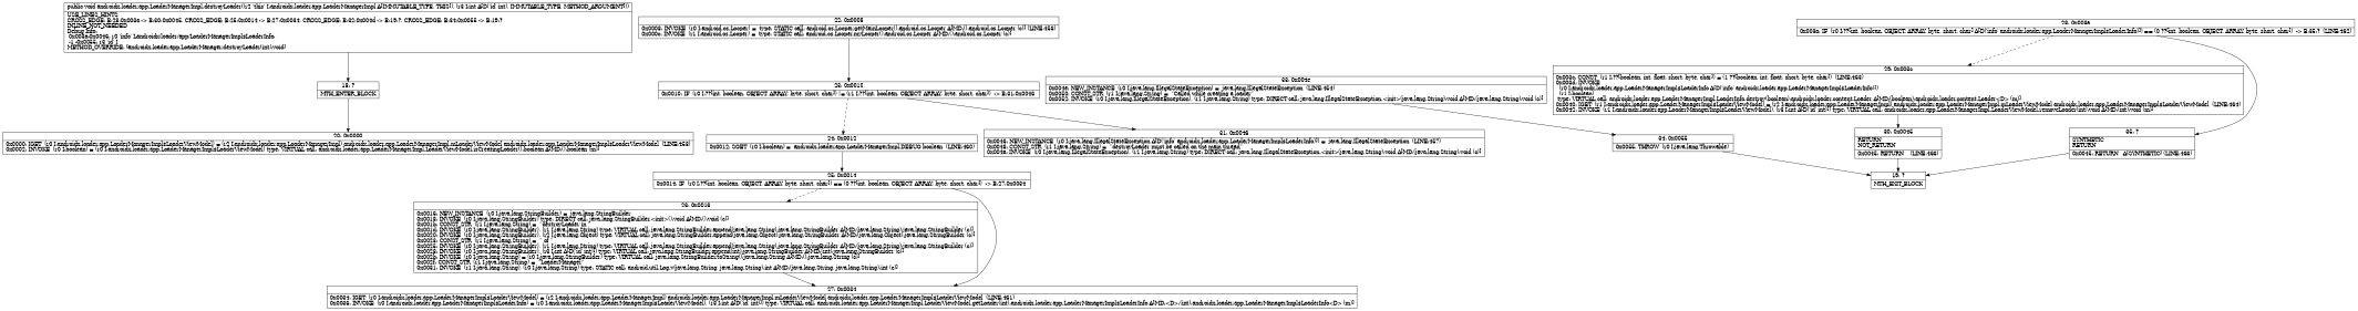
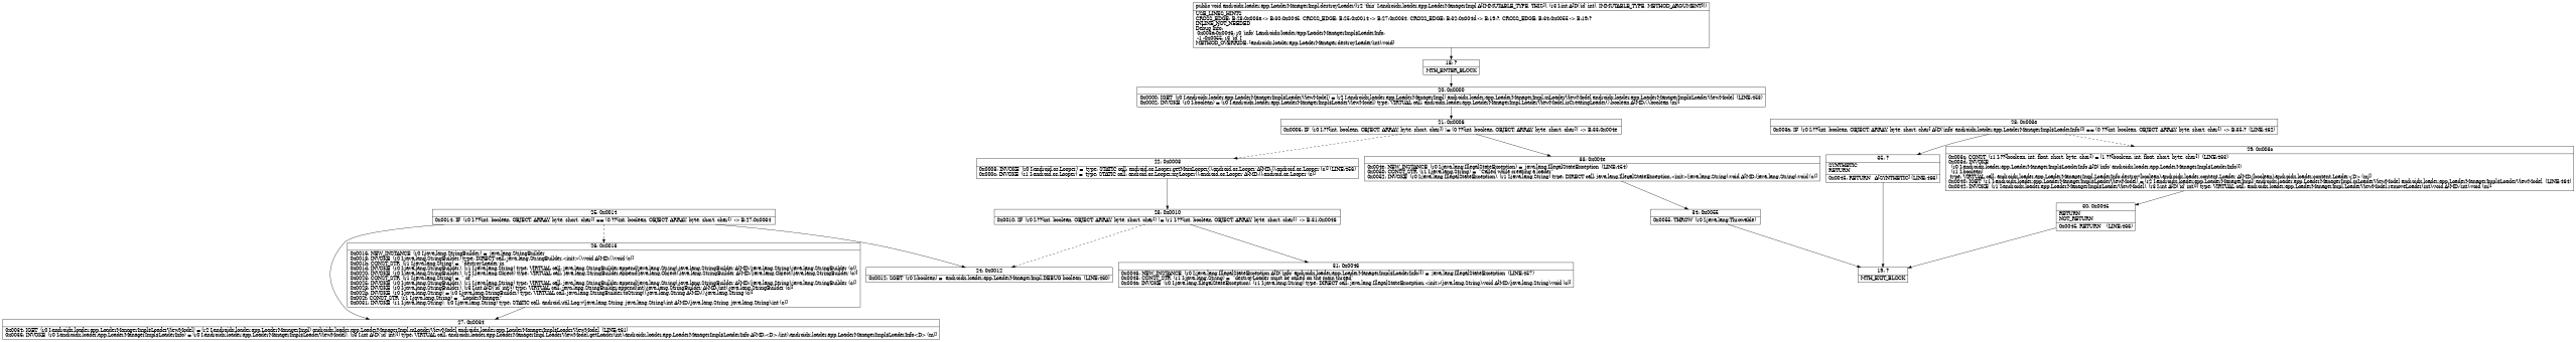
  digraph {
    node [shape=record]
    n1 [label="{18\:\ ?|MTH_ENTER_BLOCK\l}"]
    n2 [label="{20\:\ 0x0000|0x0000: IGET  (r0 I:androidx.loader.app.LoaderManagerImpl$LoaderViewModel) = (r2 I:androidx.loader.app.LoaderManagerImpl) androidx.loader.app.LoaderManagerImpl.mLoaderViewModel androidx.loader.app.LoaderManagerImpl$LoaderViewModel  (LINE:453)\l0x0002: INVOKE  (r0 I:boolean) = (r0 I:androidx.loader.app.LoaderManagerImpl$LoaderViewModel) type: VIRTUAL call: androidx.loader.app.LoaderManagerImpl.LoaderViewModel.isCreatingLoader():boolean A[MD:():boolean (m)]\l}"]
+   n3 [label="{21\:\ 0x0006|0x0006: IF  (r0 I:??[int, boolean, OBJECT, ARRAY, byte, short, char]) != (0 ??[int, boolean, OBJECT, ARRAY, byte, short, char])  \-\> B:33:0x004e \l}"]
    n4 [label="{22\:\ 0x0008|0x0008: INVOKE  (r0 I:android.os.Looper) =  type: STATIC call: android.os.Looper.getMainLooper():android.os.Looper A[MD:():android.os.Looper (c)] (LINE:456)\l0x000c: INVOKE  (r1 I:android.os.Looper) =  type: STATIC call: android.os.Looper.myLooper():android.os.Looper A[MD:():android.os.Looper (c)]\l}"]
    n5 [label="{33\:\ 0x004e|0x004e: NEW_INSTANCE  (r0 I:java.lang.IllegalStateException) =  java.lang.IllegalStateException  (LINE:454)\l0x0050: CONST_STR  (r1 I:java.lang.String) =  \"Called while creating a loader\" \l0x0052: INVOKE  (r0 I:java.lang.IllegalStateException), (r1 I:java.lang.String) type: DIRECT call: java.lang.IllegalStateException.\<init\>(java.lang.String):void A[MD:(java.lang.String):void (c)]\l}"]
    n6 [label="{23\:\ 0x0010|0x0010: IF  (r0 I:??[int, boolean, OBJECT, ARRAY, byte, short, char]) != (r1 I:??[int, boolean, OBJECT, ARRAY, byte, short, char])  \-\> B:31:0x0046 \l}"]
    n7 [label="{34\:\ 0x0055|0x0055: THROW  (r0 I:java.lang.Throwable) \l}"]
    n8 [label="{24\:\ 0x0012|0x0012: SGET  (r0 I:boolean) =  androidx.loader.app.LoaderManagerImpl.DEBUG boolean  (LINE:460)\l}"]
    n9 [label="{31\:\ 0x0046|0x0046: NEW_INSTANCE  (r0 I:java.lang.IllegalStateException A[D('info' androidx.loader.app.LoaderManagerImpl$LoaderInfo)]) =  java.lang.IllegalStateException  (LINE:457)\l0x0048: CONST_STR  (r1 I:java.lang.String) =  \"destroyLoader must be called on the main thread\" \l0x004a: INVOKE  (r0 I:java.lang.IllegalStateException), (r1 I:java.lang.String) type: DIRECT call: java.lang.IllegalStateException.\<init\>(java.lang.String):void A[MD:(java.lang.String):void (c)]\l}"]
    n10 [label="{25\:\ 0x0014|0x0014: IF  (r0 I:??[int, boolean, OBJECT, ARRAY, byte, short, char]) == (0 ??[int, boolean, OBJECT, ARRAY, byte, short, char])  \-\> B:27:0x0034 \l}"]
    n11 [label="{26\:\ 0x0016|0x0016: NEW_INSTANCE  (r0 I:java.lang.StringBuilder) =  java.lang.StringBuilder \l0x0018: INVOKE  (r0 I:java.lang.StringBuilder) type: DIRECT call: java.lang.StringBuilder.\<init\>():void A[MD:():void (c)]\l0x001b: CONST_STR  (r1 I:java.lang.String) =  \"destroyLoader in \" \l0x001d: INVOKE  (r0 I:java.lang.StringBuilder), (r1 I:java.lang.String) type: VIRTUAL call: java.lang.StringBuilder.append(java.lang.String):java.lang.StringBuilder A[MD:(java.lang.String):java.lang.StringBuilder (c)]\l0x0020: INVOKE  (r0 I:java.lang.StringBuilder), (r2 I:java.lang.Object) type: VIRTUAL call: java.lang.StringBuilder.append(java.lang.Object):java.lang.StringBuilder A[MD:(java.lang.Object):java.lang.StringBuilder (c)]\l0x0023: CONST_STR  (r1 I:java.lang.String) =  \" of \" \l0x0025: INVOKE  (r0 I:java.lang.StringBuilder), (r1 I:java.lang.String) type: VIRTUAL call: java.lang.StringBuilder.append(java.lang.String):java.lang.StringBuilder A[MD:(java.lang.String):java.lang.StringBuilder (c)]\l0x0028: INVOKE  (r0 I:java.lang.StringBuilder), (r3 I:int A[D('id' int)]) type: VIRTUAL call: java.lang.StringBuilder.append(int):java.lang.StringBuilder A[MD:(int):java.lang.StringBuilder (c)]\l0x002b: INVOKE  (r0 I:java.lang.String) = (r0 I:java.lang.StringBuilder) type: VIRTUAL call: java.lang.StringBuilder.toString():java.lang.String A[MD:():java.lang.String (c)]\l0x002f: CONST_STR  (r1 I:java.lang.String) =  \"LoaderManager\" \l0x0031: INVOKE  (r1 I:java.lang.String), (r0 I:java.lang.String) type: STATIC call: android.util.Log.v(java.lang.String, java.lang.String):int A[MD:(java.lang.String, java.lang.String):int (c)]\l}"]
    n12 [label="{27\:\ 0x0034|0x0034: IGET  (r0 I:androidx.loader.app.LoaderManagerImpl$LoaderViewModel) = (r2 I:androidx.loader.app.LoaderManagerImpl) androidx.loader.app.LoaderManagerImpl.mLoaderViewModel androidx.loader.app.LoaderManagerImpl$LoaderViewModel  (LINE:461)\l0x0036: INVOKE  (r0 I:androidx.loader.app.LoaderManagerImpl$LoaderInfo) = (r0 I:androidx.loader.app.LoaderManagerImpl$LoaderViewModel), (r3 I:int A[D('id' int)]) type: VIRTUAL call: androidx.loader.app.LoaderManagerImpl.LoaderViewModel.getLoader(int):androidx.loader.app.LoaderManagerImpl$LoaderInfo A[MD:\<D\>:(int):androidx.loader.app.LoaderManagerImpl$LoaderInfo\<D\> (m)]\l}"]
    n13 [label="{28\:\ 0x003a|0x003a: IF  (r0 I:??[int, boolean, OBJECT, ARRAY, byte, short, char] A[D('info' androidx.loader.app.LoaderManagerImpl$LoaderInfo)]) == (0 ??[int, boolean, OBJECT, ARRAY, byte, short, char])  \-\> B:35:?  (LINE:462)\l}"]
    n14 [label="{29\:\ 0x003c|0x003c: CONST  (r1 I:??[boolean, int, float, short, byte, char]) = (1 ??[boolean, int, float, short, byte, char])  (LINE:463)\l0x003d: INVOKE  \l  (r0 I:androidx.loader.app.LoaderManagerImpl$LoaderInfo A[D('info' androidx.loader.app.LoaderManagerImpl$LoaderInfo)])\l  (r1 I:boolean)\l type: VIRTUAL call: androidx.loader.app.LoaderManagerImpl.LoaderInfo.destroy(boolean):androidx.loader.content.Loader A[MD:(boolean):androidx.loader.content.Loader\<D\> (m)]\l0x0040: IGET  (r1 I:androidx.loader.app.LoaderManagerImpl$LoaderViewModel) = (r2 I:androidx.loader.app.LoaderManagerImpl) androidx.loader.app.LoaderManagerImpl.mLoaderViewModel androidx.loader.app.LoaderManagerImpl$LoaderViewModel  (LINE:464)\l0x0042: INVOKE  (r1 I:androidx.loader.app.LoaderManagerImpl$LoaderViewModel), (r3 I:int A[D('id' int)]) type: VIRTUAL call: androidx.loader.app.LoaderManagerImpl.LoaderViewModel.removeLoader(int):void A[MD:(int):void (m)]\l}"]
    n15 [label="{35\:\ ?|SYNTHETIC\lRETURN\l|0x0045: RETURN   A[SYNTHETIC] (LINE:466)\l}"]
    n16 [label="{30\:\ 0x0045|RETURN\lNOT_RETURN\l|0x0045: RETURN    (LINE:466)\l}"]
    n17 [label="{19\:\ ?|MTH_EXIT_BLOCK\l}"]
    n18 [label="{public void androidx.loader.app.LoaderManagerImpl.destroyLoader((r2 'this' I:androidx.loader.app.LoaderManagerImpl A[IMMUTABLE_TYPE, THIS]), (r3 I:int A[D('id' int), IMMUTABLE_TYPE, METHOD_ARGUMENT]))  | USE_LINES_HINTS\lCROSS_EDGE: B:28:0x003a \-\> B:30:0x0045, CROSS_EDGE: B:25:0x0014 \-\> B:27:0x0034, CROSS_EDGE: B:32:0x004d \-\> B:19:?, CROSS_EDGE: B:34:0x0055 \-\> B:19:?\lINLINE_NOT_NEEDED\lDebug Info:\l  0x003a\-0x0046: r0 'info' Landroidx\/loader\/app\/LoaderManagerImpl$LoaderInfo;\l  \-1 \-0x0055: r3 'id' I\lMETHOD_OVERRIDE: [androidx.loader.app.LoaderManager.destroyLoader(int):void]\l}"]
    n1 -> n2
+   n2 -> n3
+   n3 -> n4 [style=dashed]
+   n3 -> n5
    n4 -> n6
    n5 -> n7
    n6 -> n8 [style=dashed]
    n6 -> n9
    n7 -> n17
-   n8 -> n10
+   n10 -> n8
    n10 -> n11 [style=dashed]
    n10 -> n12
    n11 -> n12
    n13 -> n14 [style=dashed]
    n13 -> n15
    n14 -> n16
    n15 -> n17
    n16 -> n17
    n18 -> n1
  }
